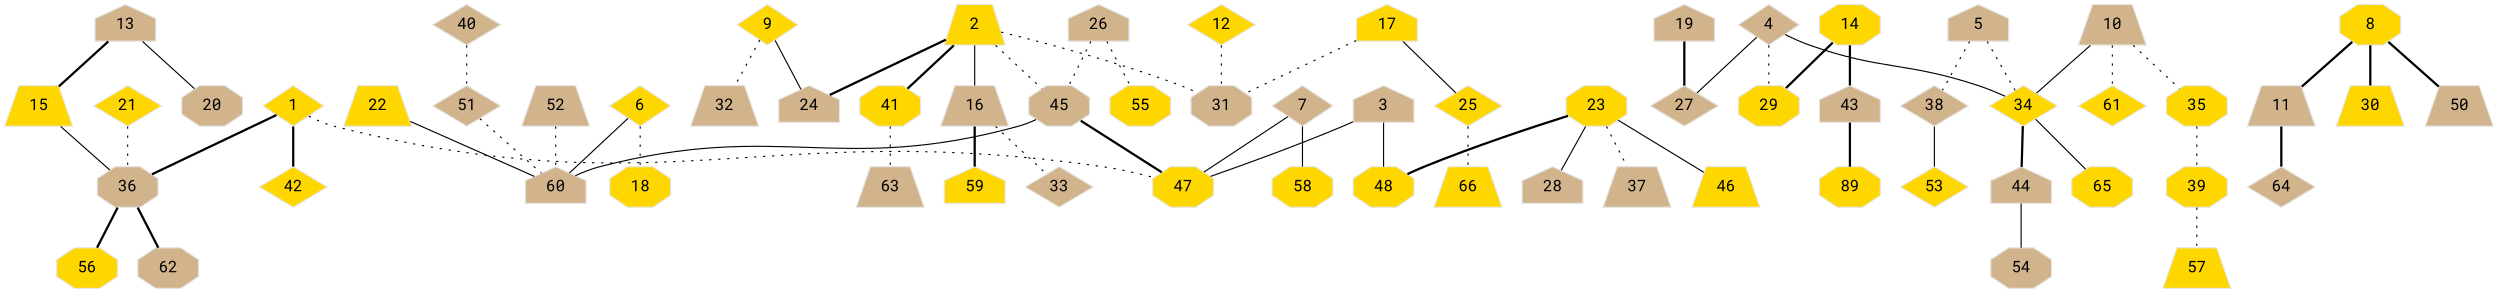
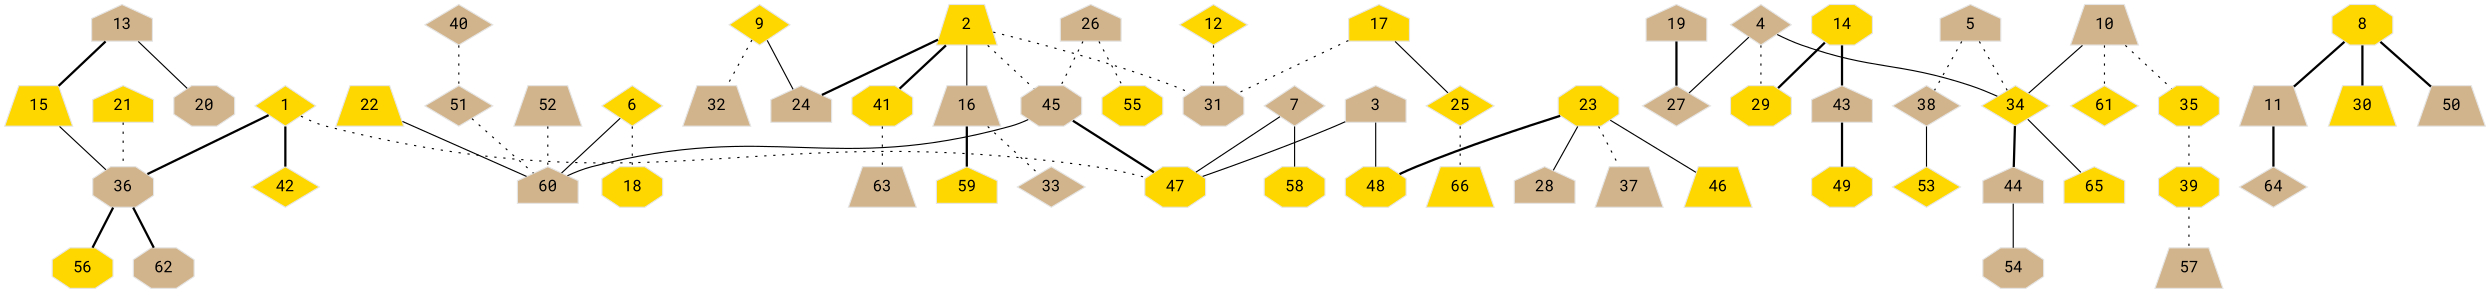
  graph {
    fontname="Roboto Mono"
    node [color=gray90 fillcolor=gold fontname="Roboto Mono" shape=octagon style=filled]
    edge [fontname="Roboto Mono" style=dotted weight=1.0]
    1 [shape=diamond]
    36 [fillcolor=tan]
    42 [shape=diamond]
    47
    56
    62 [fillcolor=tan]
    2 [shape=trapezium]
    16 [fillcolor=tan shape=trapezium]
    24 [fillcolor=tan shape=house]
    31 [fillcolor=tan]
    41
    45 [fillcolor=tan]
    33 [fillcolor=tan shape=diamond]
    59 [shape=house]
    63 [fillcolor=tan shape=trapezium]
    60 [fillcolor=tan shape=house]
    3 [fillcolor=tan shape=house]
    48
    4 [fillcolor=tan shape=diamond]
    27 [fillcolor=tan shape=diamond]
    29
    34 [shape=diamond]
    44 [fillcolor=tan shape=house]
-   65
+   65 [shape=house]
    5 [fillcolor=tan shape=house]
    38 [fillcolor=tan shape=diamond]
    53 [shape=diamond]
    6 [shape=diamond]
    18
    7 [fillcolor=tan shape=diamond]
    58
    11 [fillcolor=tan shape=trapezium]
    8
    30 [shape=trapezium]
    50 [fillcolor=tan shape=trapezium]
    64 [fillcolor=tan shape=diamond]
    26 [fillcolor=tan shape=house]
    55
    9 [shape=diamond]
    32 [fillcolor=tan shape=trapezium]
    10 [fillcolor=tan shape=trapezium]
    35
    61 [shape=diamond]
    39
    12 [shape=diamond]
    13 [fillcolor=tan shape=house]
    15 [shape=trapezium]
    20 [fillcolor=tan]
    14
    43 [fillcolor=tan shape=house]
-   49 [label=89]
+   49
    17 [shape=house]
    25 [shape=diamond]
    66 [shape=trapezium]
    19 [fillcolor=tan shape=house]
-   21 [shape=diamond]
+   21 [shape=house]
    22 [shape=trapezium]
    23
    28 [fillcolor=tan shape=house]
    37 [fillcolor=tan shape=trapezium]
    46 [shape=trapezium]
    54 [fillcolor=tan]
-   57 [shape=trapezium]
+   57 [fillcolor=tan shape=trapezium]
    40 [fillcolor=tan shape=diamond]
    51 [fillcolor=tan shape=diamond]
    52 [fillcolor=tan shape=trapezium]
    1 -- 36 [style=bold]
    1 -- 42 [style=bold]
    1 -- 47
    36 -- 56 [style=bold]
    36 -- 62 [style=bold]
    2 -- 16 [style=solid]
    2 -- 24 [style=bold]
    2 -- 31
    2 -- 41 [style=bold]
    2 -- 45
    16 -- 33
    16 -- 59 [style=bold]
    41 -- 63
    45 -- 47 [style=bold]
    45 -- 60 [style=solid]
    3 -- 47 [style=solid]
    3 -- 48 [style=solid]
    4 -- 27 [style=solid]
    4 -- 29
    4 -- 34 [style=solid]
    34 -- 44 [style=bold]
    34 -- 65 [style=solid]
    44 -- 54 [style=solid]
    5 -- 34
    5 -- 38
    38 -- 53 [style=solid]
    6 -- 60 [style=solid]
    6 -- 18
    7 -- 47 [style=solid]
    7 -- 58 [style=solid]
    11 -- 64 [style=bold]
    8 -- 11 [style=bold]
    8 -- 30 [style=bold]
    8 -- 50 [style=bold]
    26 -- 45
    26 -- 55
    9 -- 24 [style=solid]
    9 -- 32
    10 -- 34 [style=solid]
    10 -- 35
    10 -- 61
    35 -- 39
    39 -- 57
    12 -- 31
    13 -- 15 [style=bold]
    13 -- 20 [style=solid]
    15 -- 36 [style=solid]
    14 -- 29 [style=bold]
    14 -- 43 [style=bold]
    43 -- 49 [style=bold]
    17 -- 31
    17 -- 25 [style=solid]
    25 -- 66
    19 -- 27 [style=bold]
    21 -- 36
    22 -- 60 [style=solid]
    23 -- 48 [style=bold]
    23 -- 28 [style=solid]
    23 -- 37
    23 -- 46 [style=solid]
    40 -- 51
    51 -- 60
    52 -- 60
  }
